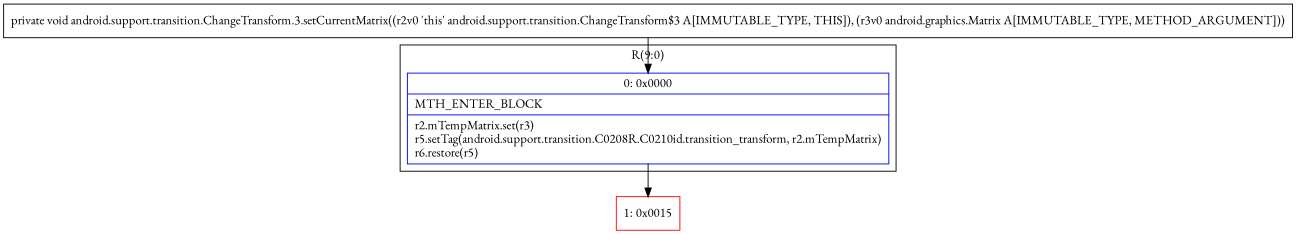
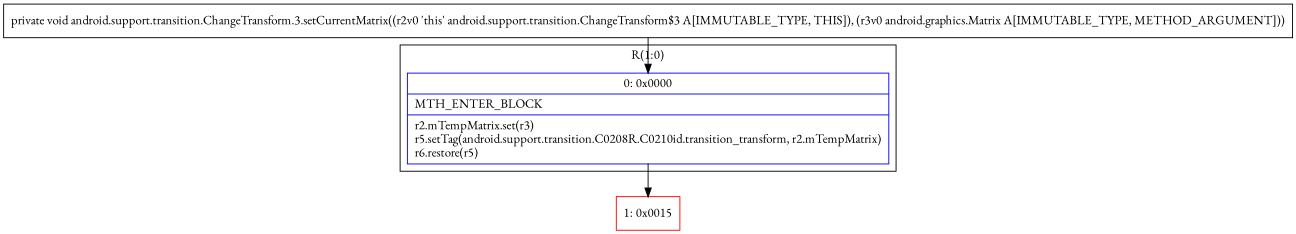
  digraph {
    fontname="EB Garamond"
    node [shape=record fontname="EB Garamond"]
    edge [fontname="EB Garamond"]
    n1 [color=blue label="{0\:\ 0x0000|MTH_ENTER_BLOCK\l|r2.mTempMatrix.set(r3)\lr5.setTag(android.support.transition.C0208R.C0210id.transition_transform, r2.mTempMatrix)\lr6.restore(r5)\l}"]
    n2 [color=red label="{1\:\ 0x0015}"]
    n3 [label="{private void android.support.transition.ChangeTransform.3.setCurrentMatrix((r2v0 'this' android.support.transition.ChangeTransform$3 A[IMMUTABLE_TYPE, THIS]), (r3v0 android.graphics.Matrix A[IMMUTABLE_TYPE, METHOD_ARGUMENT])) }"]
    subgraph cluster_1 {
-     label="R(9:0)"
+     label="R(1:0)"
      n1
    }
    n1 -> n2
    n3 -> n1
  }
